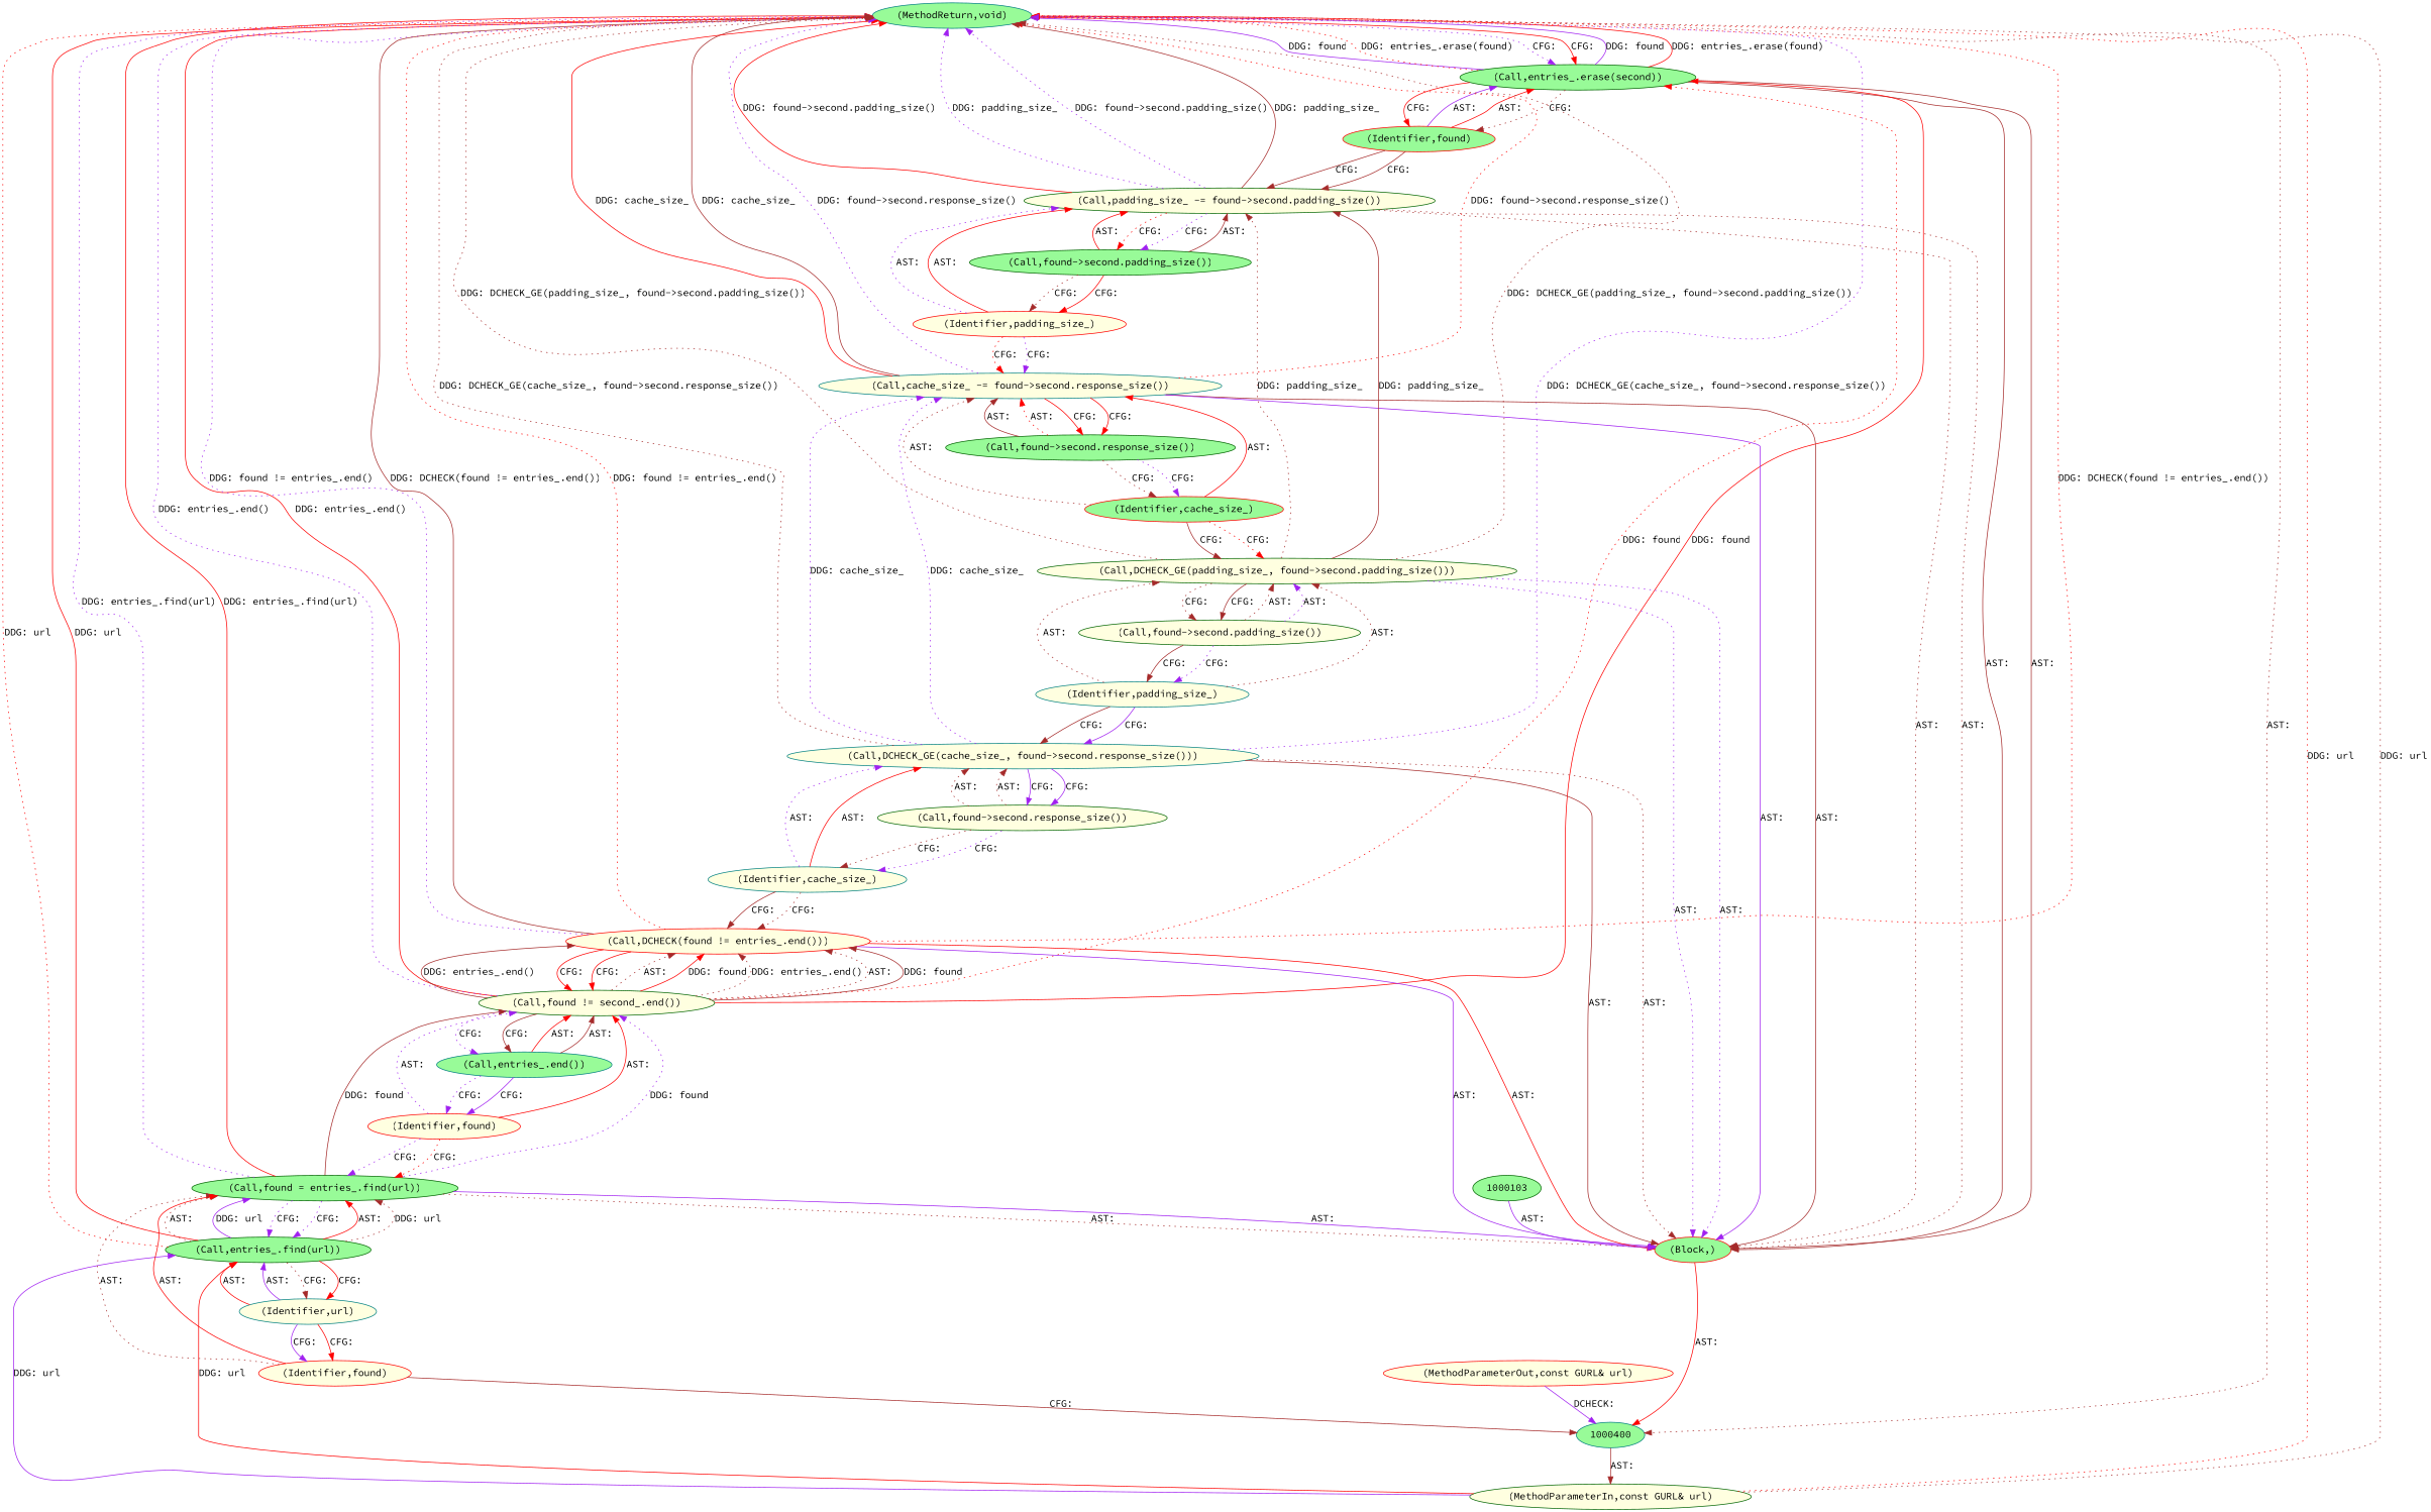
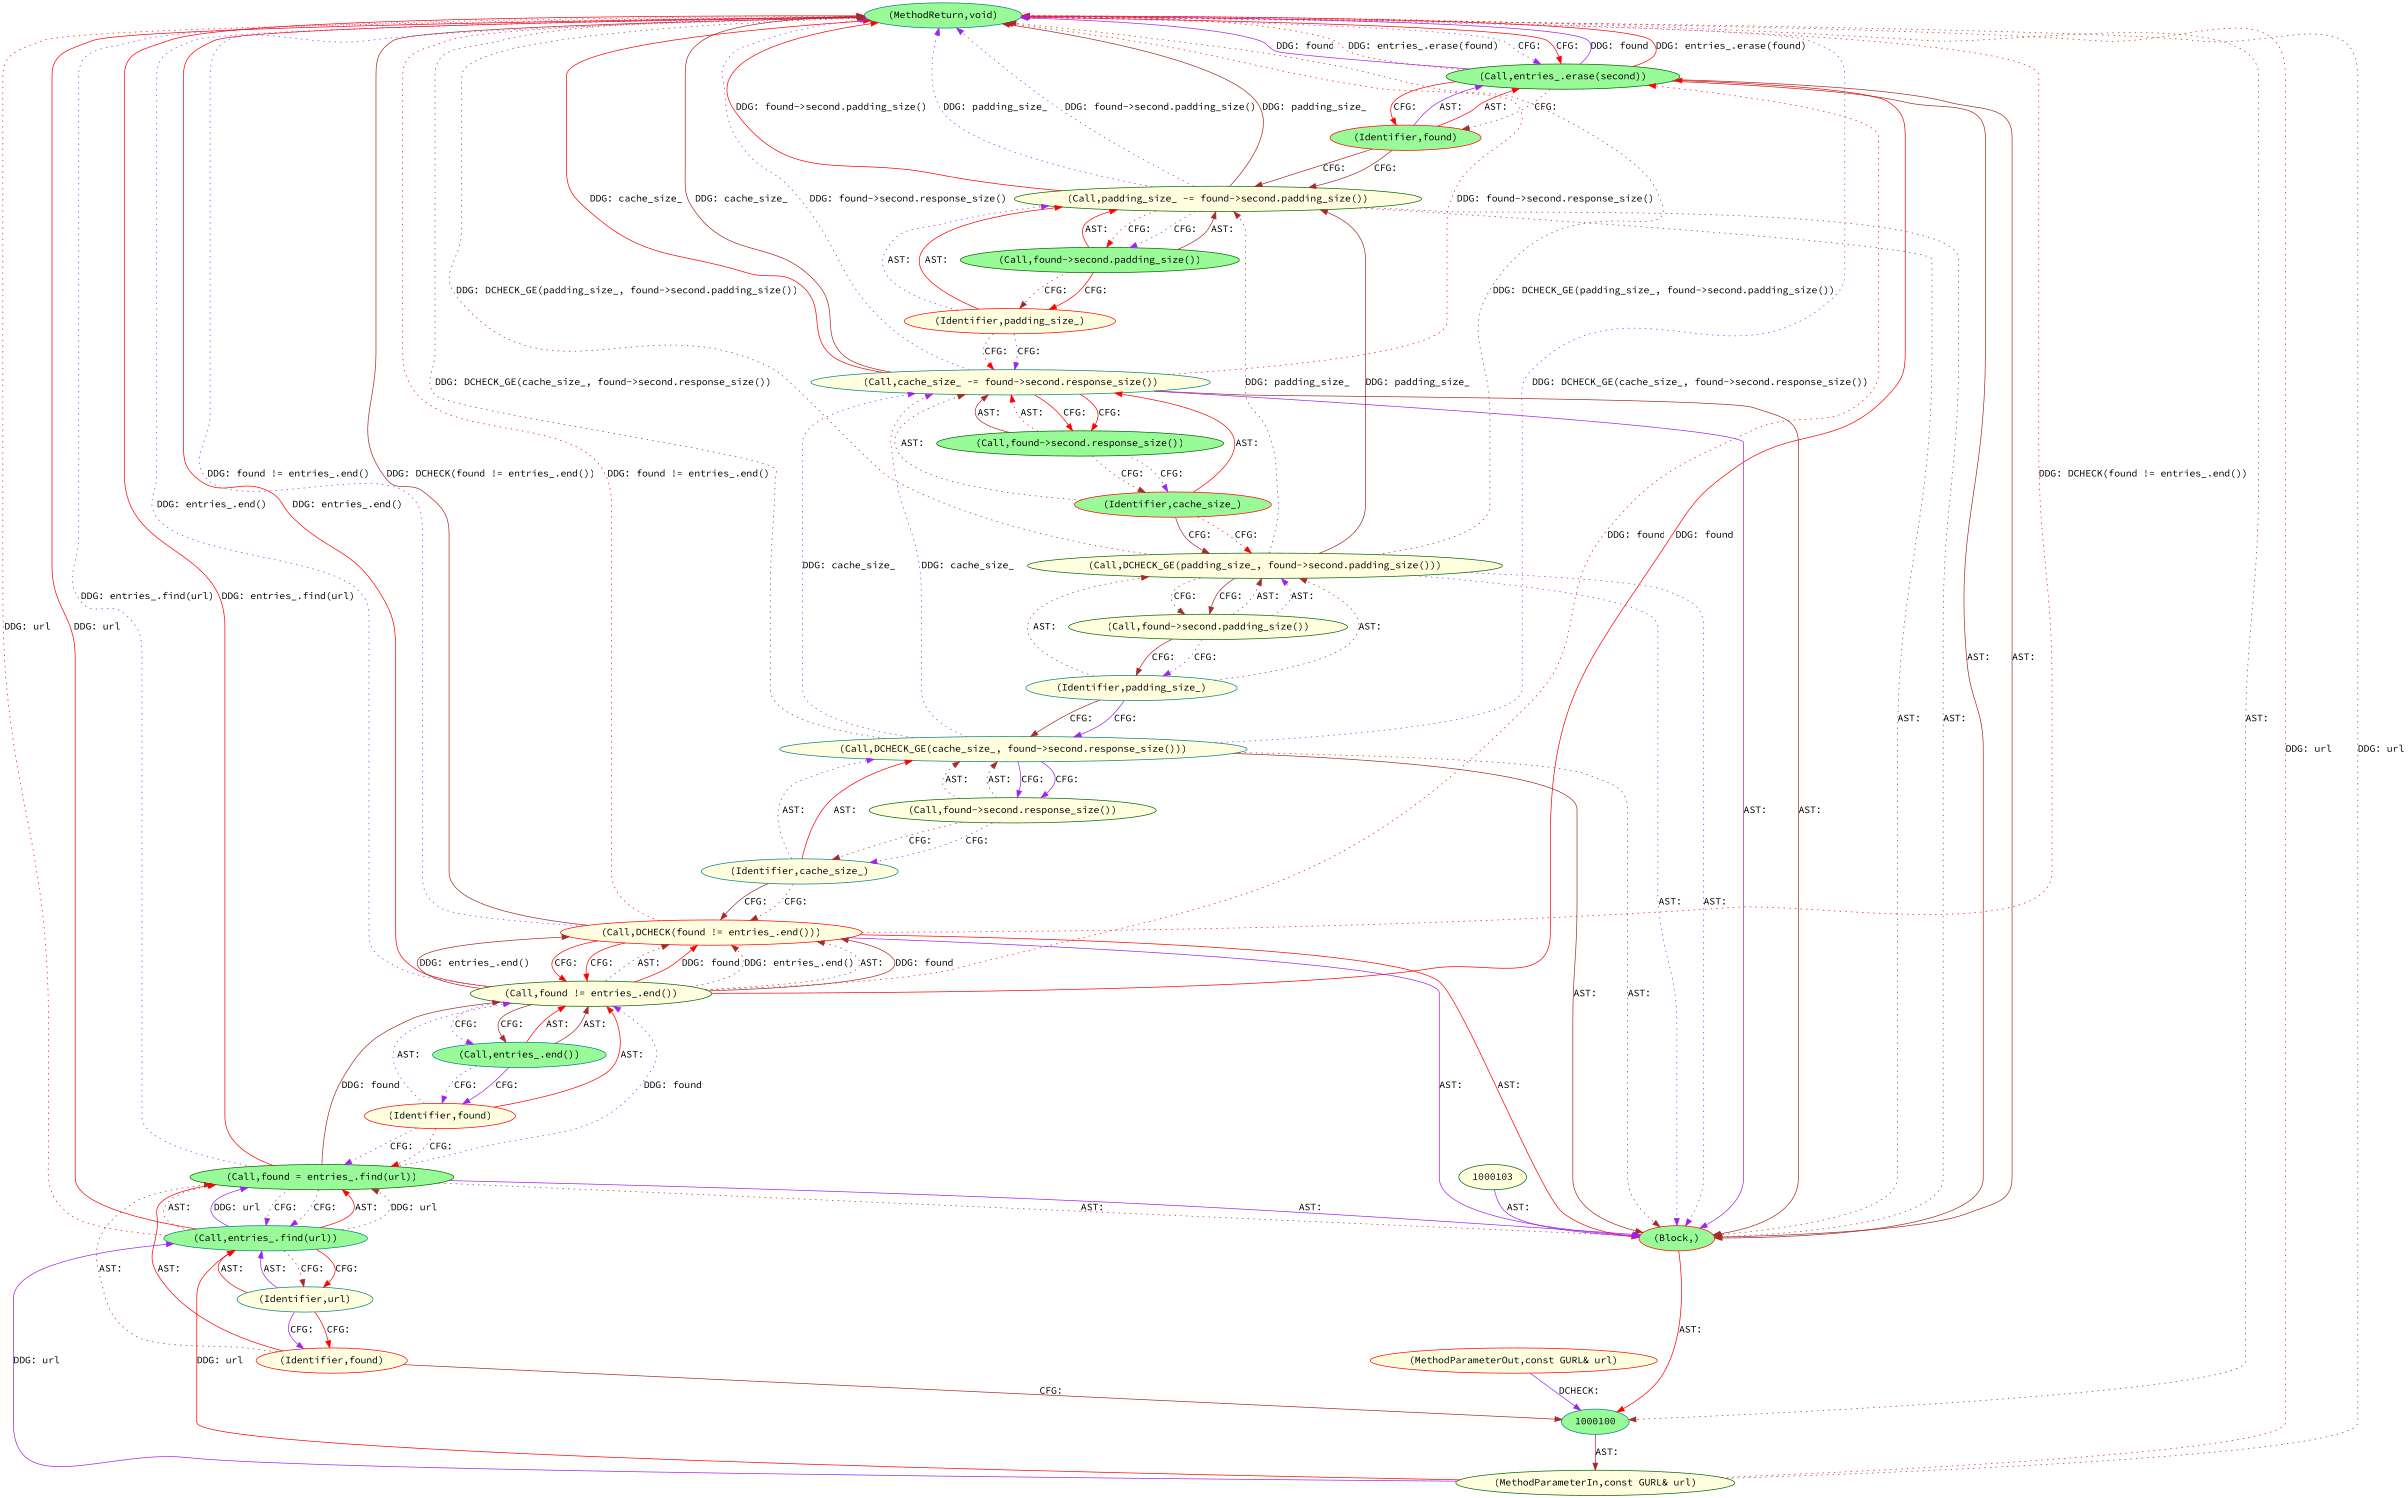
  digraph {
    fontname="Source Code Pro"
    node [color=darkgreen fillcolor=lightyellow fontname="Source Code Pro" style=filled]
    edge [color=brown fontname="Source Code Pro" style=solid]
    n1 [color=teal fillcolor=palegreen label="(MethodReturn,void)"]
    n2 [fillcolor=palegreen label="(Call,entries_.erase(second))"]
-   1000100 [color=teal fillcolor=palegreen label=1000400]
+   1000100 [color=teal fillcolor=palegreen]
    n4 [color=red fillcolor=palegreen label="(Block,)"]
    n5 [color=red fillcolor=palegreen label="(Identifier,found)"]
    n6 [label="(MethodParameterIn,const GURL& url)"]
-   n7 [fillcolor=palegreen label="(Call,entries_.find(url))"]
+   n7 [color=teal fillcolor=palegreen label="(Call,entries_.find(url))"]
    n8 [color=teal label="(Identifier,url)"]
    n9 [fillcolor=palegreen label="(Call,found = entries_.find(url))"]
    n10 [color=red label="(MethodParameterOut,const GURL& url)"]
    n11 [color=red label="(Identifier,found)"]
-   n12 [label="(Call,found != second_.end())"]
+   n12 [label="(Call,found != entries_.end())"]
    n13 [color=teal fillcolor=palegreen label="(Call,entries_.end())"]
    n14 [color=red label="(Call,DCHECK(found != entries_.end()))"]
    n15 [color=red label="(Identifier,found)"]
    n16 [color=teal label="(Identifier,cache_size_)"]
    n17 [color=teal label="(Call,DCHECK_GE(cache_size_, found->second.response_size()))"]
    n18 [label="(Call,found->second.response_size())"]
    n19 [color=teal label="(Call,cache_size_ -= found->second.response_size())"]
    n20 [fillcolor=palegreen label="(Call,found->second.response_size())"]
    n21 [color=teal label="(Identifier,padding_size_)"]
    n22 [label="(Call,DCHECK_GE(padding_size_, found->second.padding_size()))"]
    n23 [label="(Call,found->second.padding_size())"]
    n24 [label="(Call,padding_size_ -= found->second.padding_size())"]
    n25 [fillcolor=palegreen label="(Call,found->second.padding_size())"]
    n26 [color=red fillcolor=palegreen label="(Identifier,cache_size_)"]
    n27 [color=red label="(Identifier,padding_size_)"]
-   1000103 [fillcolor=palegreen]
+   1000103
    n1 -> n2 [color=purple label="CFG: " style=dotted]
    n1 -> n2 [color=red label="CFG: "]
    n1 -> 1000100 [label="AST: " style=dotted]
    n2 -> n1 [color=purple label="DDG: found"]
    n2 -> n1 [color=red label="DDG: entries_.erase(found)"]
    n2 -> n1 [color=purple label="DDG: found"]
    n2 -> n1 [color=red label="DDG: entries_.erase(found)" style=dotted]
    n2 -> n4 [label="AST: "]
    n2 -> n4 [label="AST: "]
    n2 -> n5 [label="CFG: " style=dotted]
    n2 -> n5 [color=red label="CFG: "]
    1000100 -> n6 [label="AST: "]
    n4 -> 1000100 [color=red label="AST: "]
    n5 -> n2 [color=purple label="AST: "]
    n5 -> n2 [color=red label="AST: "]
    n5 -> n24 [label="CFG: "]
    n5 -> n24 [label="CFG: "]
    n6 -> n1 [color=red label="DDG: url" style=dotted]
    n6 -> n1 [label="DDG: url" style=dotted]
    n6 -> n7 [color=purple label="DDG: url"]
    n6 -> n7 [color=red label="DDG: url"]
    n7 -> n1 [color=red label="DDG: url" style=dotted]
    n7 -> n1 [color=red label="DDG: url"]
    n7 -> n8 [label="CFG: " style=dotted]
    n7 -> n8 [color=red label="CFG: "]
    n7 -> n9 [color=red label="AST: "]
    n7 -> n9 [label="DDG: url" style=dotted]
    n7 -> n9 [label="AST: " style=dotted]
    n7 -> n9 [color=purple label="DDG: url"]
    n8 -> n7 [color=red label="AST: "]
    n8 -> n7 [color=purple label="AST: "]
    n8 -> n11 [color=red label="CFG: "]
    n8 -> n11 [color=purple label="CFG: "]
    n9 -> n1 [color=red label="DDG: entries_.find(url)"]
    n9 -> n1 [color=purple label="DDG: entries_.find(url)" style=dotted]
    n9 -> n4 [label="AST: " style=dotted]
    n9 -> n4 [color=purple label="AST: "]
    n9 -> n7 [color=purple label="CFG: " style=dotted]
    n9 -> n7 [color=purple label="CFG: " style=dotted]
    n9 -> n12 [label="DDG: found"]
    n9 -> n12 [color=purple label="DDG: found" style=dotted]
    n10 -> 1000100 [color=purple label="DCHECK: "]
    n11 -> 1000100 [label="CFG: "]
    n11 -> n9 [label="AST: " style=dotted]
    n11 -> n9 [color=red label="AST: "]
    n12 -> n1 [color=red label="DDG: entries_.end()"]
    n12 -> n1 [color=purple label="DDG: entries_.end()" style=dotted]
    n12 -> n2 [color=red label="DDG: found"]
    n12 -> n2 [color=red label="DDG: found" style=dotted]
    n12 -> n13 [color=purple label="CFG: " style=dotted]
    n12 -> n13 [label="CFG: "]
    n12 -> n14 [label="AST: " style=dotted]
    n12 -> n14 [color=red label="DDG: found"]
    n12 -> n14 [label="DDG: entries_.end()" style=dotted]
    n12 -> n14 [label="AST: " style=dotted]
    n12 -> n14 [label="DDG: found"]
    n12 -> n14 [label="DDG: entries_.end()"]
    n13 -> n12 [color=red label="AST: "]
    n13 -> n12 [label="AST: "]
    n13 -> n15 [color=purple label="CFG: " style=dotted]
    n13 -> n15 [color=purple label="CFG: "]
    n14 -> n1 [color=red label="DDG: DCHECK(found != entries_.end())" style=dotted]
    n14 -> n1 [color=purple label="DDG: found != entries_.end()" style=dotted]
    n14 -> n1 [label="DDG: DCHECK(found != entries_.end())"]
    n14 -> n1 [color=red label="DDG: found != entries_.end()" style=dotted]
    n14 -> n4 [color=purple label="AST: "]
    n14 -> n4 [color=red label="AST: "]
    n14 -> n12 [color=red label="CFG: "]
    n14 -> n12 [color=red label="CFG: "]
    n15 -> n9 [color=purple label="CFG: " style=dotted]
    n15 -> n9 [color=red label="CFG: " style=dotted]
    n15 -> n12 [color=purple label="AST: " style=dotted]
    n15 -> n12 [color=red label="AST: "]
    n16 -> n14 [label="CFG: "]
    n16 -> n14 [label="CFG: " style=dotted]
    n16 -> n17 [color=purple label="AST: " style=dotted]
    n16 -> n17 [color=red label="AST: "]
    n17 -> n1 [label="DDG: DCHECK_GE(cache_size_, found->second.response_size())" style=dotted]
    n17 -> n1 [color=purple label="DDG: DCHECK_GE(cache_size_, found->second.response_size())" style=dotted]
    n17 -> n4 [label="AST: " style=dotted]
    n17 -> n4 [label="AST: "]
    n17 -> n18 [color=purple label="CFG: "]
    n17 -> n18 [color=purple label="CFG: "]
    n17 -> n19 [color=purple label="DDG: cache_size_" style=dotted]
    n17 -> n19 [color=purple label="DDG: cache_size_" style=dotted]
    n18 -> n16 [color=purple label="CFG: " style=dotted]
    n18 -> n16 [label="CFG: " style=dotted]
    n18 -> n17 [label="AST: " style=dotted]
    n18 -> n17 [label="AST: " style=dotted]
    n19 -> n1 [label="DDG: cache_size_"]
    n19 -> n1 [color=red label="DDG: found->second.response_size()" style=dotted]
    n19 -> n1 [color=red label="DDG: cache_size_"]
    n19 -> n1 [color=purple label="DDG: found->second.response_size()" style=dotted]
    n19 -> n4 [label="AST: "]
    n19 -> n4 [color=purple label="AST: "]
    n19 -> n20 [color=red label="CFG: "]
    n19 -> n20 [color=red label="CFG: "]
    n20 -> n19 [label="AST: "]
    n20 -> n19 [color=red label="AST: " style=dotted]
    n20 -> n26 [label="CFG: " style=dotted]
    n20 -> n26 [color=purple label="CFG: " style=dotted]
    n21 -> n17 [color=purple label="CFG: "]
    n21 -> n17 [label="CFG: "]
    n21 -> n22 [label="AST: " style=dotted]
    n21 -> n22 [label="AST: " style=dotted]
    n22 -> n1 [label="DDG: DCHECK_GE(padding_size_, found->second.padding_size())" style=dotted]
    n22 -> n1 [label="DDG: DCHECK_GE(padding_size_, found->second.padding_size())" style=dotted]
    n22 -> n4 [color=purple label="AST: " style=dotted]
    n22 -> n4 [color=purple label="AST: " style=dotted]
    n22 -> n23 [label="CFG: " style=dotted]
    n22 -> n23 [label="CFG: "]
    n22 -> n24 [label="DDG: padding_size_"]
    n22 -> n24 [label="DDG: padding_size_" style=dotted]
    n23 -> n21 [color=purple label="CFG: " style=dotted]
    n23 -> n21 [label="CFG: "]
    n23 -> n22 [label="AST: " style=dotted]
    n23 -> n22 [color=purple label="AST: " style=dotted]
    n24 -> n1 [color=purple label="DDG: found->second.padding_size()" style=dotted]
    n24 -> n1 [label="DDG: padding_size_"]
    n24 -> n1 [color=red label="DDG: found->second.padding_size()"]
    n24 -> n1 [color=purple label="DDG: padding_size_" style=dotted]
    n24 -> n4 [label="AST: " style=dotted]
    n24 -> n4 [label="AST: " style=dotted]
    n24 -> n25 [color=red label="CFG: " style=dotted]
    n24 -> n25 [color=purple label="CFG: " style=dotted]
    n25 -> n24 [label="AST: "]
    n25 -> n24 [color=red label="AST: "]
    n25 -> n27 [label="CFG: " style=dotted]
    n25 -> n27 [color=red label="CFG: "]
    n26 -> n19 [color=red label="AST: "]
    n26 -> n19 [label="AST: " style=dotted]
    n26 -> n22 [color=red label="CFG: " style=dotted]
    n26 -> n22 [label="CFG: "]
    n27 -> n19 [color=purple label="CFG: " style=dotted]
    n27 -> n19 [color=red label="CFG: " style=dotted]
    n27 -> n24 [color=red label="AST: "]
    n27 -> n24 [color=purple label="AST: " style=dotted]
    1000103 -> n4 [color=purple label="AST: "]
  }
